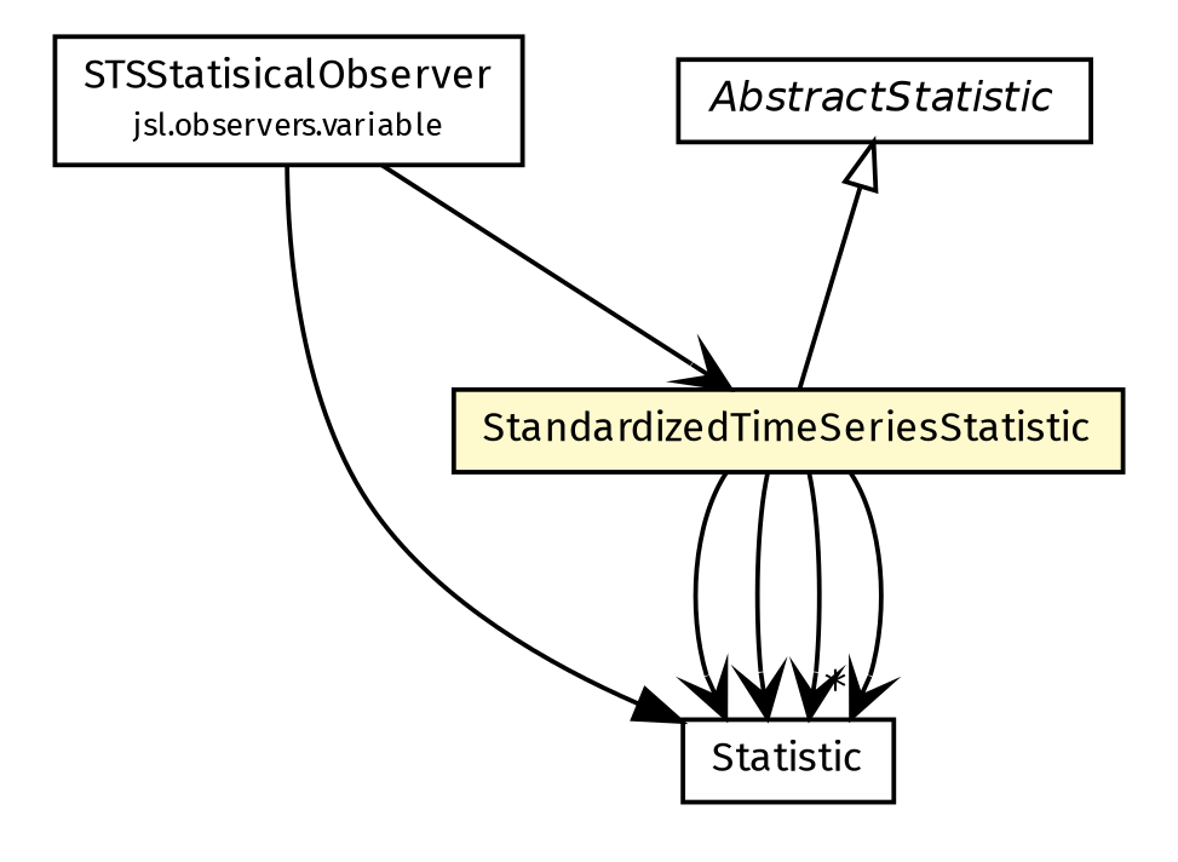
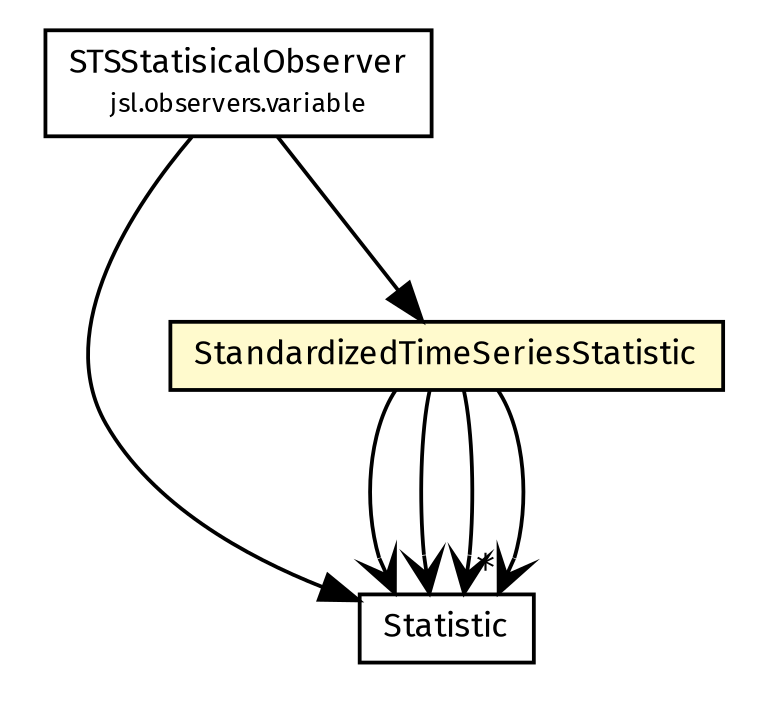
  digraph {
    fontname="Fira Sans"
    nodesep=0.25
    ranksep=0.5
    node [fontcolor=black fontname="Fira Sans" fontsize=9.0 shape=plaintext]
    edge [arrowhead=open color=black fontcolor=black fontname="Fira Sans" fontsize=10.0 headport=p labelfontname=Helvetica labelfontsize=10 tailport=p]
    n1 [label=<<table title="jsl.observers.variable.STSStatisicalObserver" border="0" cellborder="1" cellspacing="0" cellpadding="2" port="p" href="../../observers/variable/STSStatisicalObserver.html"> 		<tr><td><table border="0" cellspacing="0" cellpadding="1"> <tr><td align="center" balign="center"> STSStatisicalObserver </td></tr> <tr><td align="center" balign="center"><font point-size="7.0"> jsl.observers.variable </font></td></tr> 		</table></td></tr> 		</table>>]
    n2 [label=<<table title="jsl.utilities.statistic.Statistic" border="0" cellborder="1" cellspacing="0" cellpadding="2" port="p" href="./Statistic.html"> 		<tr><td><table border="0" cellspacing="0" cellpadding="1"> <tr><td align="center" balign="center"> Statistic </td></tr> 		</table></td></tr> 		</table>>]
    n3 [label=<<table title="jsl.utilities.statistic.StandardizedTimeSeriesStatistic" border="0" cellborder="1" cellspacing="0" cellpadding="2" port="p" bgcolor="lemonChiffon" href="./StandardizedTimeSeriesStatistic.html"> 		<tr><td><table border="0" cellspacing="0" cellpadding="1"> <tr><td align="center" balign="center"> StandardizedTimeSeriesStatistic </td></tr> 		</table></td></tr> 		</table>>]
-   n4 [label=<<table title="jsl.utilities.statistic.AbstractStatistic" border="0" cellborder="1" cellspacing="0" cellpadding="2" port="p" href="./AbstractStatistic.html"> 		<tr><td><table border="0" cellspacing="0" cellpadding="1"> <tr><td align="center" balign="center"><font face="Helvetica-Oblique"> AbstractStatistic </font></td></tr> 		</table></td></tr> 		</table>>]
    n1 -> n2 [arrowhead=normal]
-   n1 -> n3
+   n1 -> n3 [arrowhead=normal]
    n3 -> n2
    n3 -> n2
    n3 -> n2
    n3 -> n2 [headlabel="*"]
-   n4 -> n3 [arrowtail=empty dir=back fontsize=10 arrowhead="" color="" fontcolor=""]
  }
